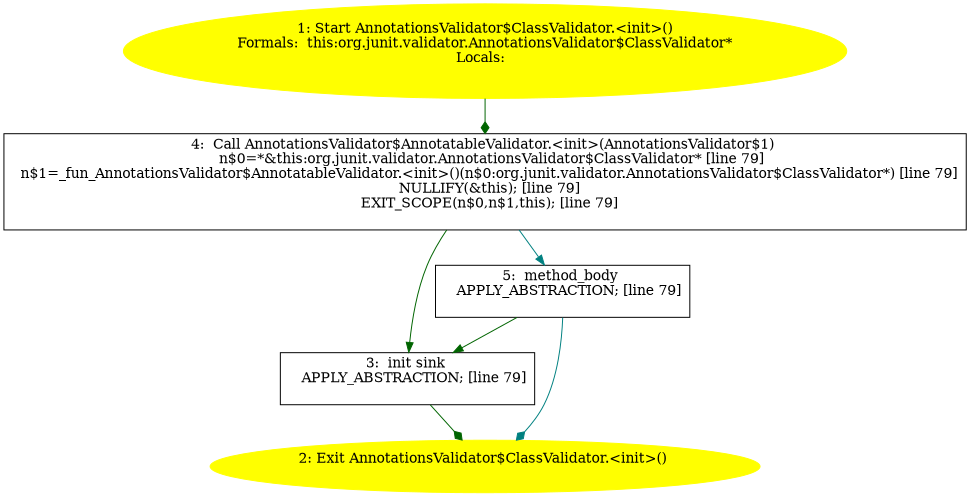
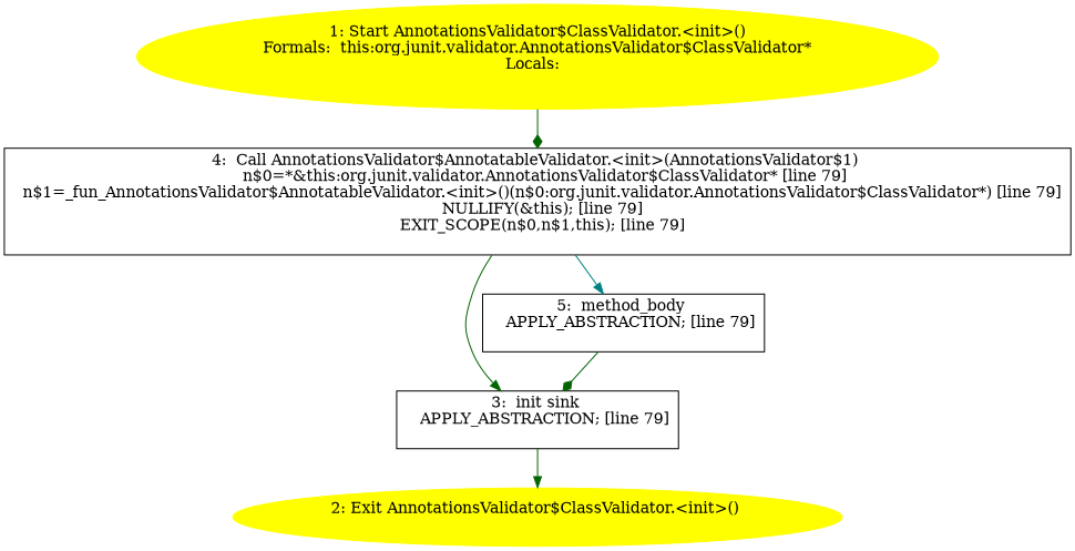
  digraph {
    node [shape=box]
    edge [arrowhead=diamond color=darkgreen]
    n1 [color=yellow label="1: Start AnnotationsValidator$ClassValidator.<init>()\nFormals:  this:org.junit.validator.AnnotationsValidator$ClassValidator*\nLocals:  \n  " style=filled shape=""]
    n2 [label="4:  Call AnnotationsValidator$AnnotatableValidator.<init>(AnnotationsValidator$1) \n   n$0=*&this:org.junit.validator.AnnotationsValidator$ClassValidator* [line 79]\n  n$1=_fun_AnnotationsValidator$AnnotatableValidator.<init>()(n$0:org.junit.validator.AnnotationsValidator$ClassValidator*) [line 79]\n  NULLIFY(&this); [line 79]\n  EXIT_SCOPE(n$0,n$1,this); [line 79]\n "]
    n3 [label="3:  init sink \n   APPLY_ABSTRACTION; [line 79]\n "]
    n4 [label="5:  method_body \n   APPLY_ABSTRACTION; [line 79]\n "]
    n5 [color=yellow label="2: Exit AnnotationsValidator$ClassValidator.<init>() \n  " style=filled shape=""]
    n1 -> n2
    n2 -> n3 [arrowhead=normal]
    n2 -> n4 [arrowhead=normal color=teal]
-   n3 -> n5
-   n4 -> n3 [arrowhead=normal]
-   n4 -> n5 [color=teal]
+   n3 -> n5 [arrowhead=normal]
+   n4 -> n3
  }
